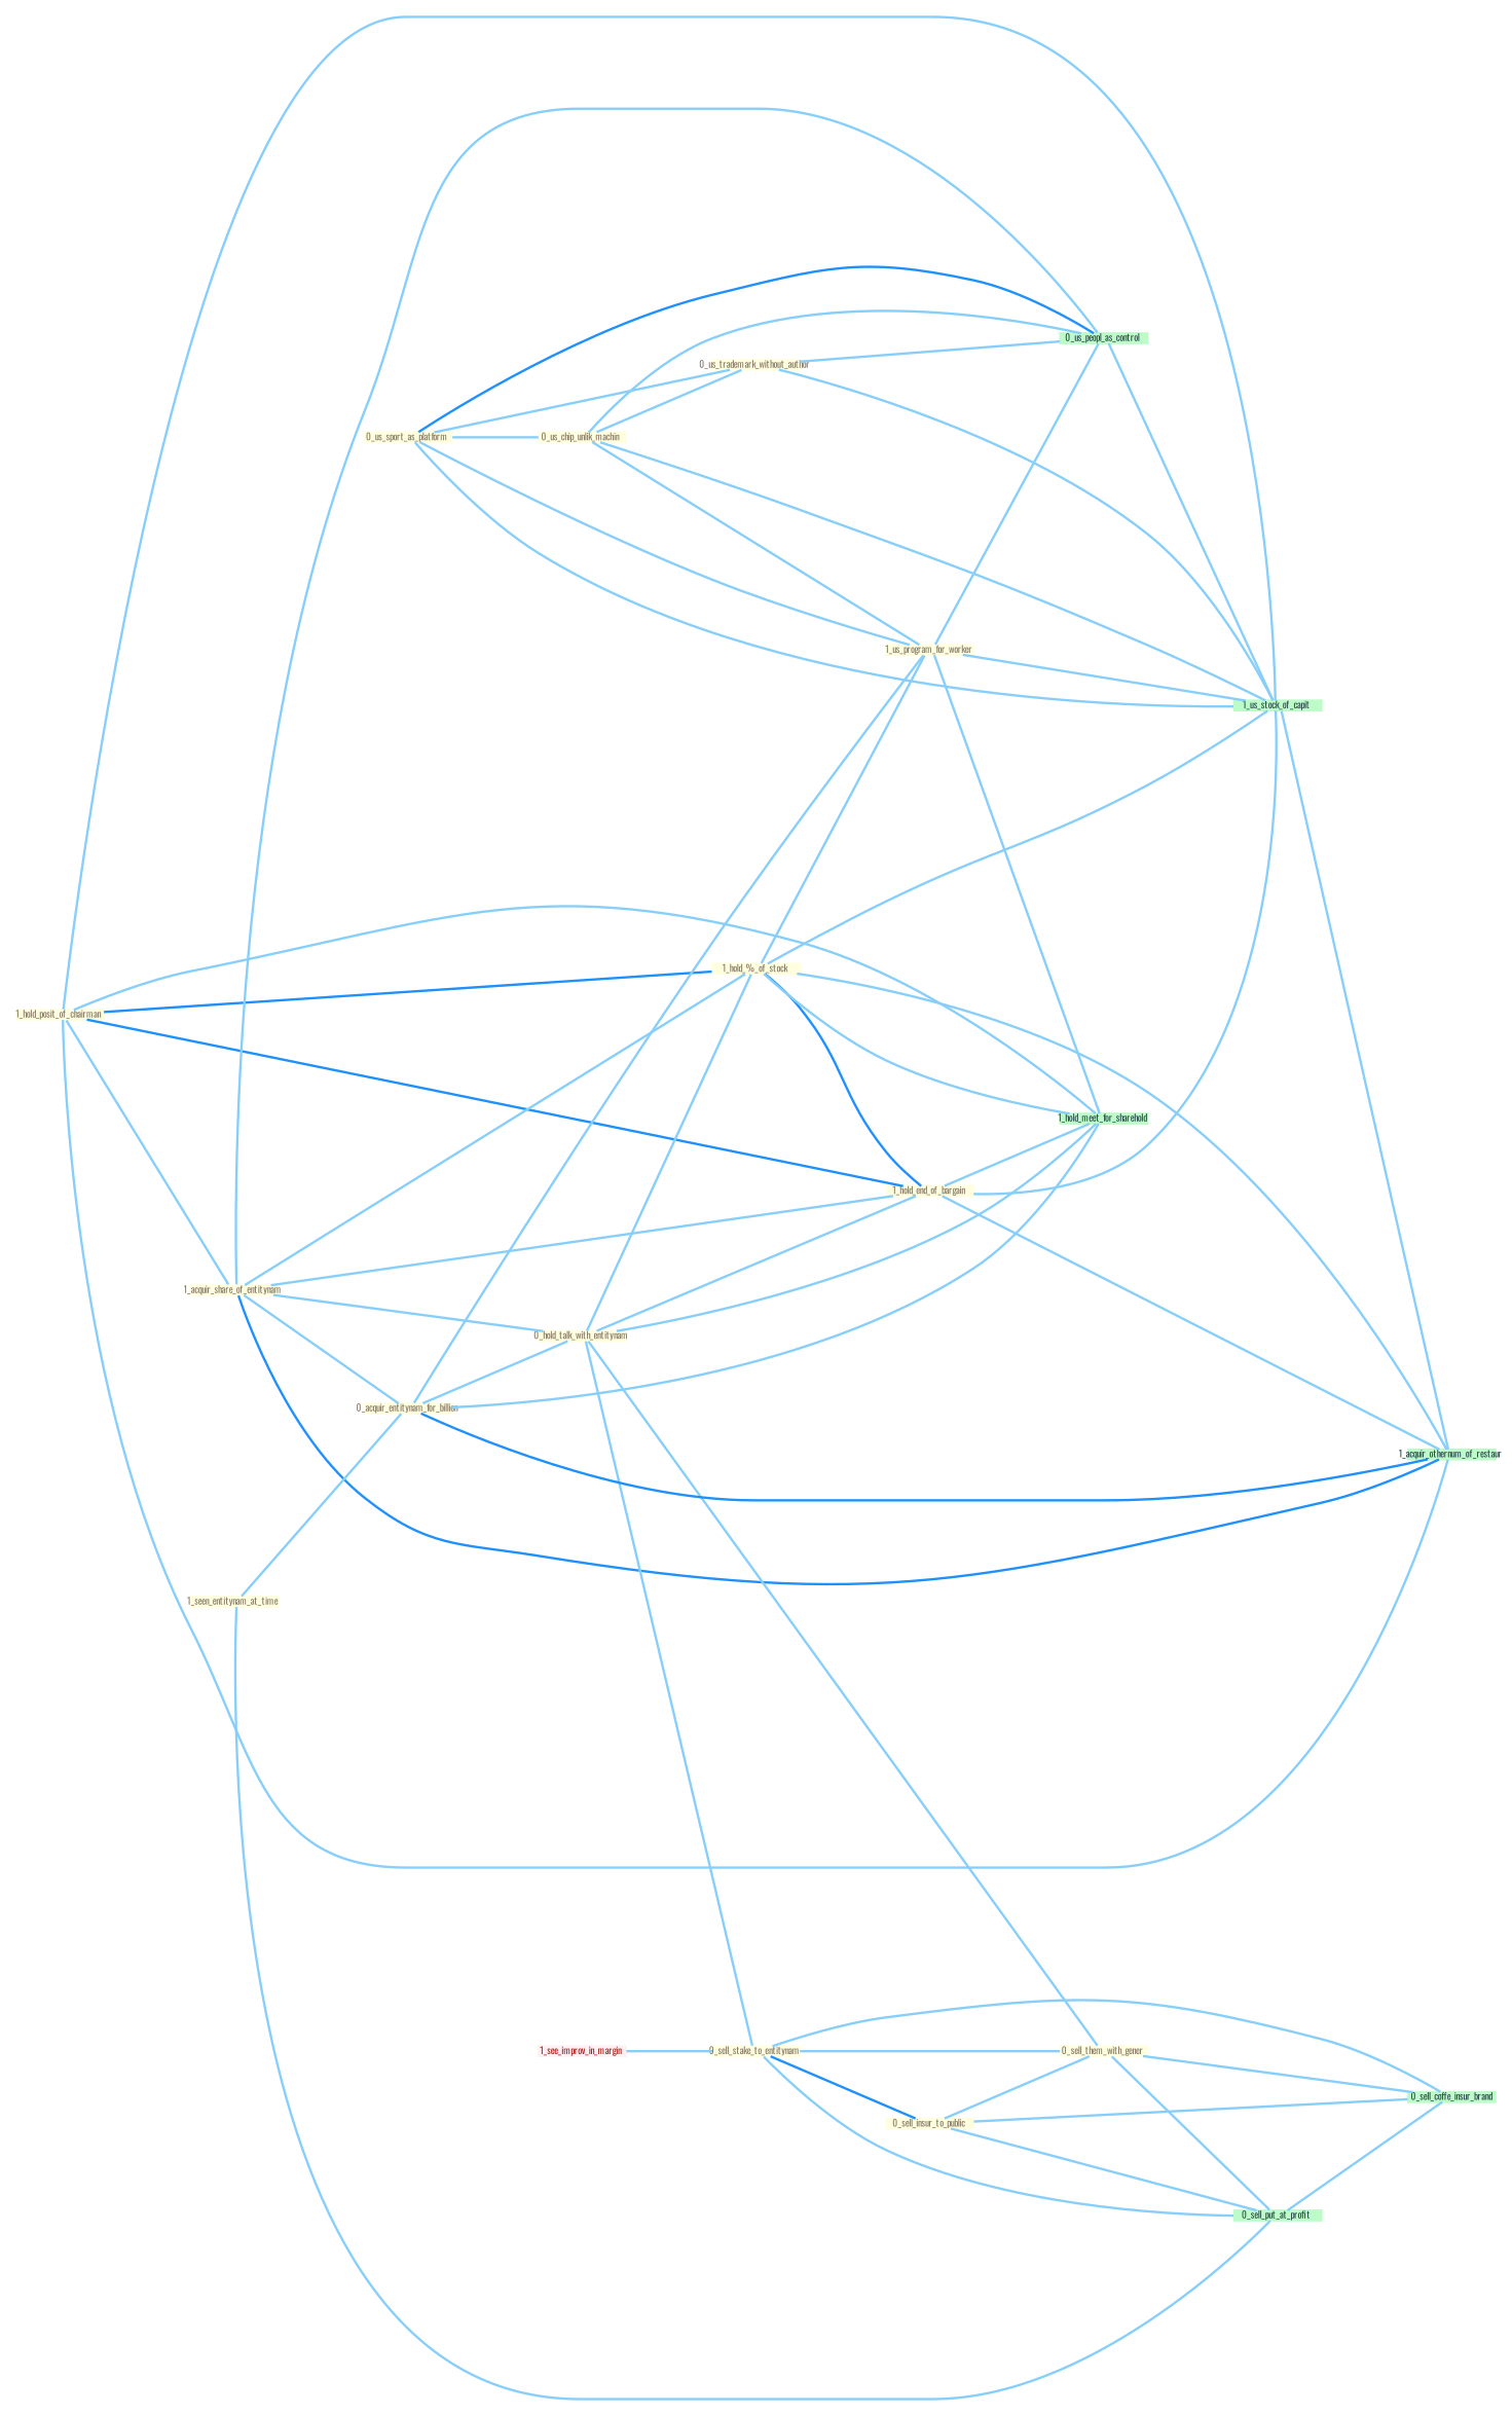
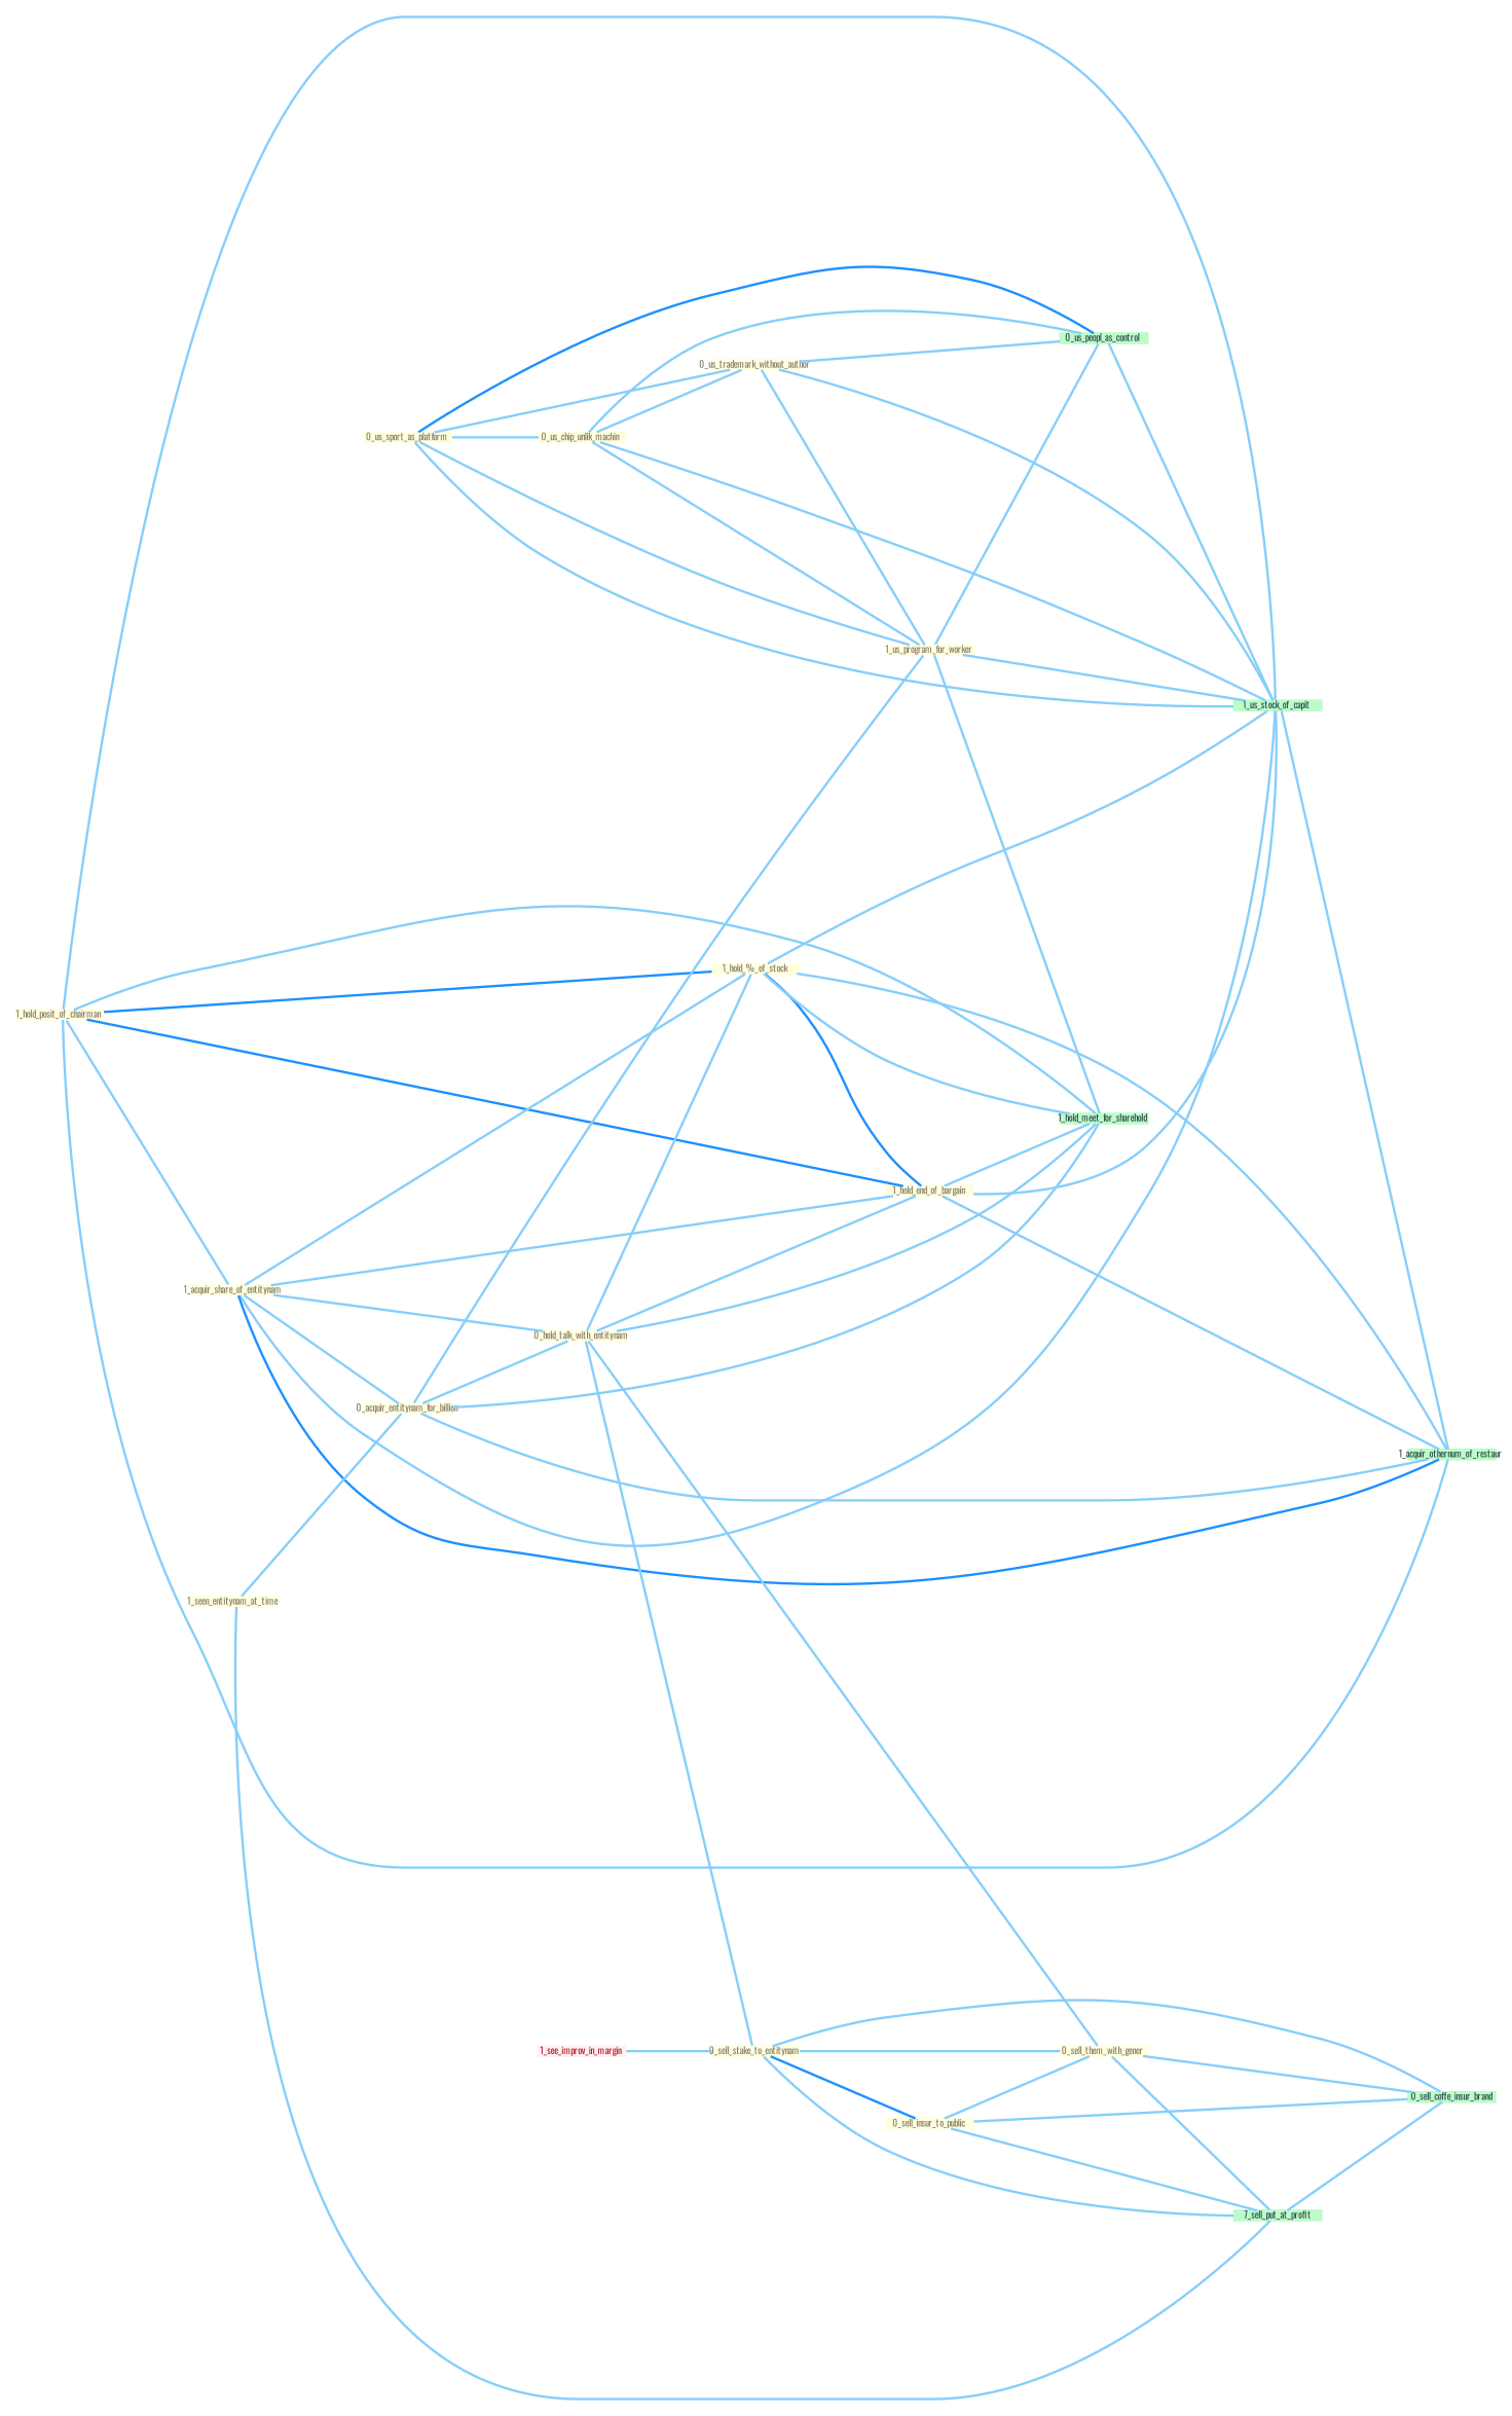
  graph {
    fontname=Oswald
    rankdir=LR
    node [color="#ffffe0" fixedsize=true fontcolor="#8b7d6b" fontname=Oswald fontsize=4 shape=polygon style=filled]
    edge [color="#87cefa" fontname=Oswald w=1]
    "1_hold_posit_of_chairman " [height=.06 width=.5]
    "1_acquir_share_of_entitynam " [height=.06 width=.5]
    "0_us_sport_as_platform " [height=.06 width=.5]
    "0_hold_talk_with_entitynam " [height=.06 width=.5]
    "0_us_chip_unlik_machin " [height=.06 width=.5]
    "1_hold_%_of_stock " [height=.06 width=.5]
    "0_us_trademark_without_author " [height=.06 width=.5]
    "1_seen_entitynam_at_time " [height=.06 width=.5]
    "0_sell_stake_to_entitynam " [height=.06 width=.5]
    "0_acquir_entitynam_for_billion " [height=.06 width=.5]
    "0_sell_insur_to_public " [height=.06 width=.5]
    "1_hold_end_of_bargain " [height=.06 width=.5]
    "1_us_program_for_worker " [height=.06 width=.5]
    "0_sell_them_with_gener " [height=.06 width=.5]
    "1_see_improv_in_margin " [color="#fff0f5" fontcolor="#b22222" height=.06 width=.5]
    "1_us_stock_of_capit " [color="#BDFCC9" fontcolor="#2f4f4f" height=.06 width=.5]
    "1_hold_meet_for_sharehold " [color="#BDFCC9" fontcolor="#2f4f4f" height=.06 width=.5]
    "1_acquir_othernum_of_restaur " [color="#BDFCC9" fontcolor="#2f4f4f" height=.06 width=.5]
    "0_us_peopl_as_control " [color="#BDFCC9" fontcolor="#2f4f4f" height=.06 width=.5]
-   "0_sell_put_at_profit " [color="#BDFCC9" fontcolor="#2f4f4f" height=.06 width=.5]
+   "0_sell_put_at_profit " [color="#BDFCC9" fontcolor="#2f4f4f" height=.06 width=.5 label="7_sell_put_at_profit"]
    n21 [color="#BDFCC9" fontcolor="#2f4f4f" height=.06 label="0_sell_coffe_insur_brand" width=.5]
    subgraph sub_1 {
      "1_hold_posit_of_chairman "
      "1_acquir_share_of_entitynam "
      "0_us_sport_as_platform "
      "0_hold_talk_with_entitynam "
      "0_us_chip_unlik_machin "
      "1_hold_%_of_stock "
      "0_us_trademark_without_author "
      "1_seen_entitynam_at_time "
      "0_sell_stake_to_entitynam "
      "0_acquir_entitynam_for_billion "
      "0_sell_insur_to_public "
      "1_hold_end_of_bargain "
      "1_us_program_for_worker "
      "0_sell_them_with_gener "
    }
    subgraph sub_2 {
      "1_see_improv_in_margin "
    }
    "1_hold_posit_of_chairman " -- "1_acquir_share_of_entitynam "
    "1_hold_posit_of_chairman " -- "1_hold_%_of_stock " [color="#1e90ff" w=2]
    "1_hold_posit_of_chairman " -- "1_hold_end_of_bargain " [color="#1e90ff" w=2]
    "1_hold_posit_of_chairman " -- "1_us_stock_of_capit "
    "1_hold_posit_of_chairman " -- "1_hold_meet_for_sharehold "
    "1_hold_posit_of_chairman " -- "1_acquir_othernum_of_restaur "
    "1_acquir_share_of_entitynam " -- "0_hold_talk_with_entitynam "
    "1_acquir_share_of_entitynam " -- "1_hold_%_of_stock "
    "1_acquir_share_of_entitynam " -- "0_acquir_entitynam_for_billion "
    "1_acquir_share_of_entitynam " -- "1_hold_end_of_bargain "
-   "1_acquir_share_of_entitynam " -- "0_us_peopl_as_control "
+   "1_acquir_share_of_entitynam " -- "1_us_stock_of_capit "
    "1_acquir_share_of_entitynam " -- "1_acquir_othernum_of_restaur " [color="#1e90ff" w=2]
    "0_us_sport_as_platform " -- "0_us_chip_unlik_machin "
    "0_us_sport_as_platform " -- "0_us_trademark_without_author "
    "0_us_sport_as_platform " -- "1_us_program_for_worker "
    "0_us_sport_as_platform " -- "1_us_stock_of_capit "
    "0_us_sport_as_platform " -- "0_us_peopl_as_control " [color="#1e90ff" w=2]
    "0_hold_talk_with_entitynam " -- "1_hold_%_of_stock "
    "0_hold_talk_with_entitynam " -- "0_sell_stake_to_entitynam "
    "0_hold_talk_with_entitynam " -- "1_hold_end_of_bargain "
    "0_hold_talk_with_entitynam " -- "0_sell_them_with_gener "
    "0_hold_talk_with_entitynam " -- "1_hold_meet_for_sharehold "
    "0_us_chip_unlik_machin " -- "0_us_trademark_without_author "
    "0_us_chip_unlik_machin " -- "1_us_program_for_worker "
    "0_us_chip_unlik_machin " -- "1_us_stock_of_capit "
    "0_us_chip_unlik_machin " -- "0_us_peopl_as_control "
    "1_hold_%_of_stock " -- "1_hold_end_of_bargain " [color="#1e90ff" w=2]
    "1_hold_%_of_stock " -- "1_us_stock_of_capit "
    "1_hold_%_of_stock " -- "1_hold_meet_for_sharehold "
    "1_hold_%_of_stock " -- "1_acquir_othernum_of_restaur "
-   "1_hold_%_of_stock " -- "1_us_program_for_worker "
+   "0_us_trademark_without_author " -- "1_us_program_for_worker "
    "0_us_trademark_without_author " -- "1_us_stock_of_capit "
    "0_us_trademark_without_author " -- "0_us_peopl_as_control "
    "1_seen_entitynam_at_time " -- "0_acquir_entitynam_for_billion "
    "1_seen_entitynam_at_time " -- "0_sell_put_at_profit "
    "0_sell_stake_to_entitynam " -- "0_sell_insur_to_public " [color="#1e90ff" w=2]
    "0_sell_stake_to_entitynam " -- "0_sell_them_with_gener "
    "0_sell_stake_to_entitynam " -- "0_sell_put_at_profit "
    "0_sell_stake_to_entitynam " -- n21
    "0_acquir_entitynam_for_billion " -- "0_hold_talk_with_entitynam "
    "0_acquir_entitynam_for_billion " -- "1_us_program_for_worker "
    "0_acquir_entitynam_for_billion " -- "1_hold_meet_for_sharehold "
-   "0_acquir_entitynam_for_billion " -- "1_acquir_othernum_of_restaur " [color="#1e90ff"]
+   "0_acquir_entitynam_for_billion " -- "1_acquir_othernum_of_restaur "
    "0_sell_insur_to_public " -- "0_sell_them_with_gener "
    "0_sell_insur_to_public " -- "0_sell_put_at_profit "
    "0_sell_insur_to_public " -- n21
    "1_hold_end_of_bargain " -- "1_us_stock_of_capit "
    "1_hold_end_of_bargain " -- "1_hold_meet_for_sharehold "
    "1_hold_end_of_bargain " -- "1_acquir_othernum_of_restaur "
    "1_us_program_for_worker " -- "1_us_stock_of_capit "
    "1_us_program_for_worker " -- "1_hold_meet_for_sharehold "
    "1_us_program_for_worker " -- "0_us_peopl_as_control "
    "0_sell_them_with_gener " -- "0_sell_put_at_profit "
    "0_sell_them_with_gener " -- n21
    "1_see_improv_in_margin " -- "0_sell_stake_to_entitynam "
    "1_us_stock_of_capit " -- "1_acquir_othernum_of_restaur "
    "0_us_peopl_as_control " -- "1_us_stock_of_capit "
    "0_sell_put_at_profit " -- n21
  }
